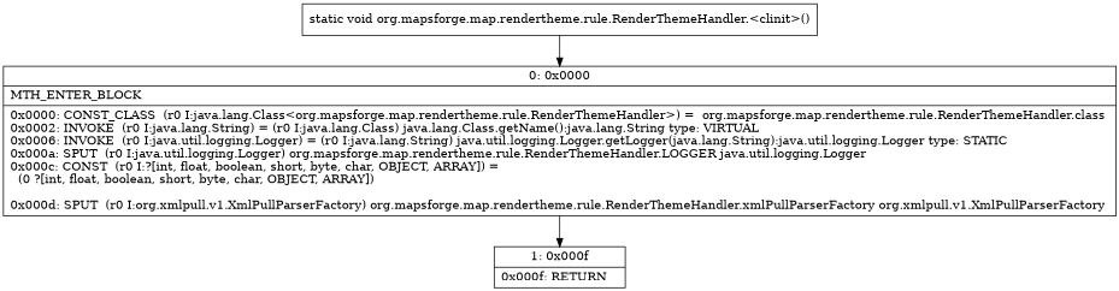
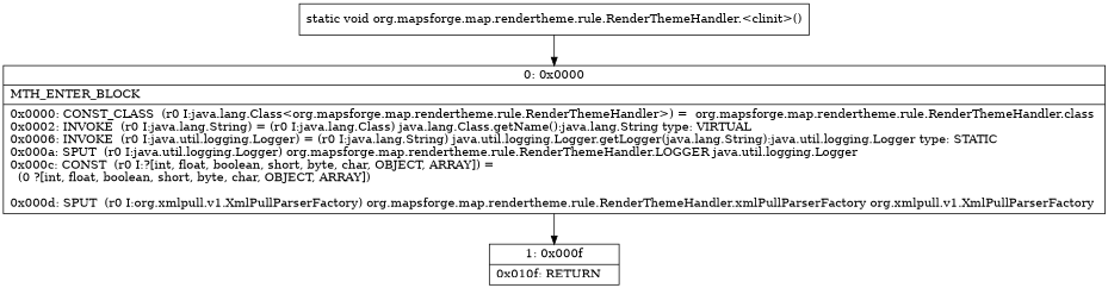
  digraph {
    node [shape=record]
    n1 [label="{0\:\ 0x0000|MTH_ENTER_BLOCK\l|0x0000: CONST_CLASS  (r0 I:java.lang.Class\<org.mapsforge.map.rendertheme.rule.RenderThemeHandler\>) =  org.mapsforge.map.rendertheme.rule.RenderThemeHandler.class \l0x0002: INVOKE  (r0 I:java.lang.String) = (r0 I:java.lang.Class) java.lang.Class.getName():java.lang.String type: VIRTUAL \l0x0006: INVOKE  (r0 I:java.util.logging.Logger) = (r0 I:java.lang.String) java.util.logging.Logger.getLogger(java.lang.String):java.util.logging.Logger type: STATIC \l0x000a: SPUT  (r0 I:java.util.logging.Logger) org.mapsforge.map.rendertheme.rule.RenderThemeHandler.LOGGER java.util.logging.Logger \l0x000c: CONST  (r0 I:?[int, float, boolean, short, byte, char, OBJECT, ARRAY]) = \l  (0 ?[int, float, boolean, short, byte, char, OBJECT, ARRAY])\l \l0x000d: SPUT  (r0 I:org.xmlpull.v1.XmlPullParserFactory) org.mapsforge.map.rendertheme.rule.RenderThemeHandler.xmlPullParserFactory org.xmlpull.v1.XmlPullParserFactory \l}"]
-   n2 [label="{1\:\ 0x000f|0x000f: RETURN   \l}"]
+   n2 [label="{1\:\ 0x000f|0x010f: RETURN   \l}"]
    n3 [label="{static void org.mapsforge.map.rendertheme.rule.RenderThemeHandler.\<clinit\>() }"]
    n1 -> n2
    n3 -> n1
  }
